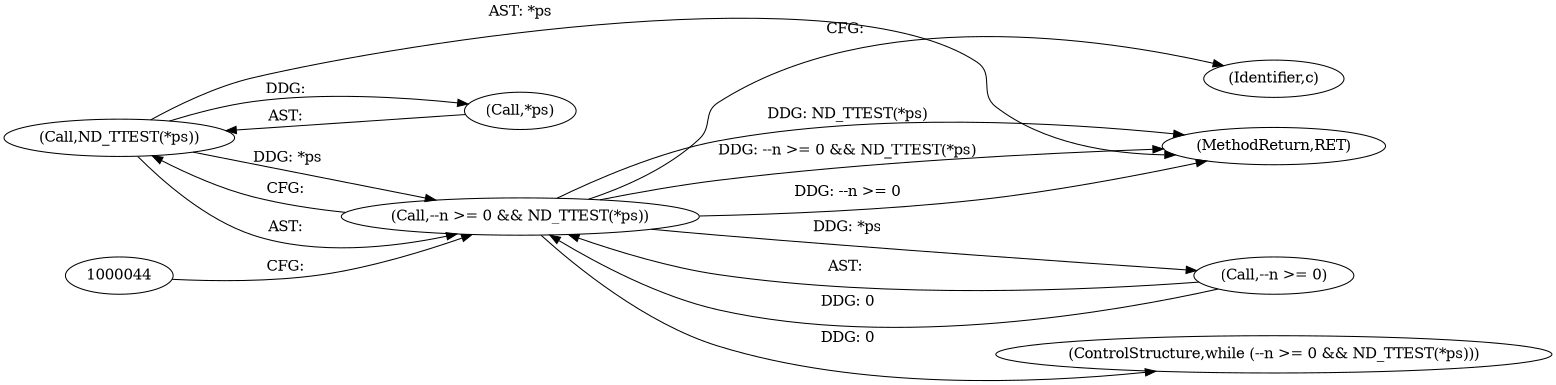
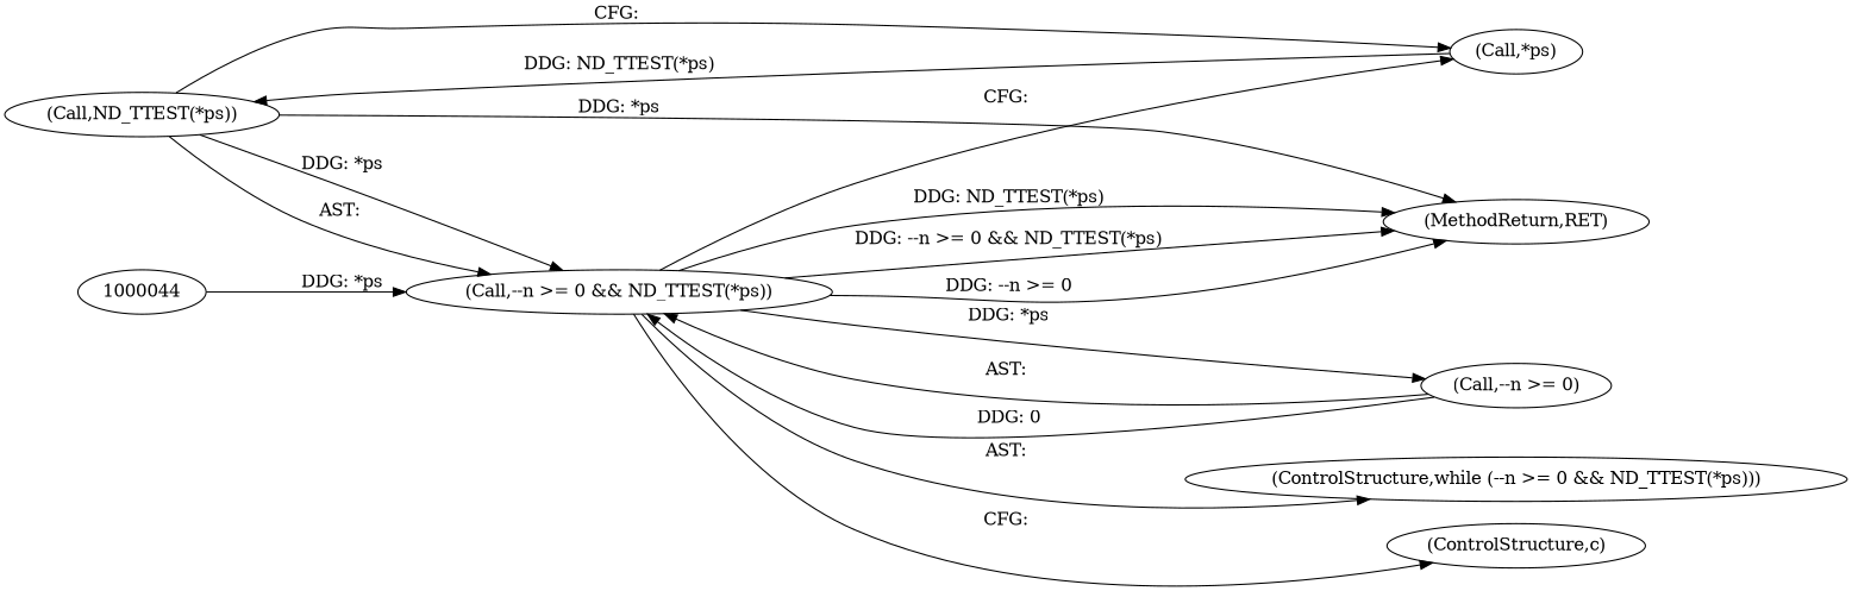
  digraph {
    rankdir=LR
    n1 [label="(Call,ND_TTEST(*ps))"]
    n2 [label="(Call,--n >= 0 && ND_TTEST(*ps))"]
    n3 [label="(MethodReturn,RET)"]
    n4 [label="(Call,*ps)"]
    n5 [label="(Call,--n >= 0)"]
    n6 [label="(ControlStructure,while (--n >= 0 && ND_TTEST(*ps)))"]
-   n7 [label="(Identifier,c)"]
+   n7 [label="(ControlStructure,c)"]
    n8 [label=1000044]
    n1 -> n2 [label="AST: "]
    n1 -> n2 [label="DDG: *ps"]
-   n1 -> n3 [label="AST: *ps"]
-   n1 -> n4 [label="DDG: "]
-   n2 -> n1 [label="CFG: "]
+   n1 -> n3 [label="DDG: *ps"]
+   n1 -> n4 [label="CFG: "]
+   n2 -> n4 [label="CFG: "]
    n2 -> n3 [label="DDG: --n >= 0 && ND_TTEST(*ps)"]
    n2 -> n3 [label="DDG: --n >= 0"]
    n2 -> n3 [label="DDG: ND_TTEST(*ps)"]
    n2 -> n5 [label="DDG: *ps"]
-   n2 -> n6 [label="DDG: 0"]
+   n2 -> n6 [label="AST: "]
    n2 -> n7 [label="CFG: "]
-   n4 -> n1 [label="AST: "]
+   n4 -> n1 [label="DDG: ND_TTEST(*ps)"]
    n5 -> n2 [label="AST: "]
    n5 -> n2 [label="DDG: 0"]
-   n8 -> n2 [label="CFG: "]
+   n8 -> n2 [label="DDG: *ps"]
  }
